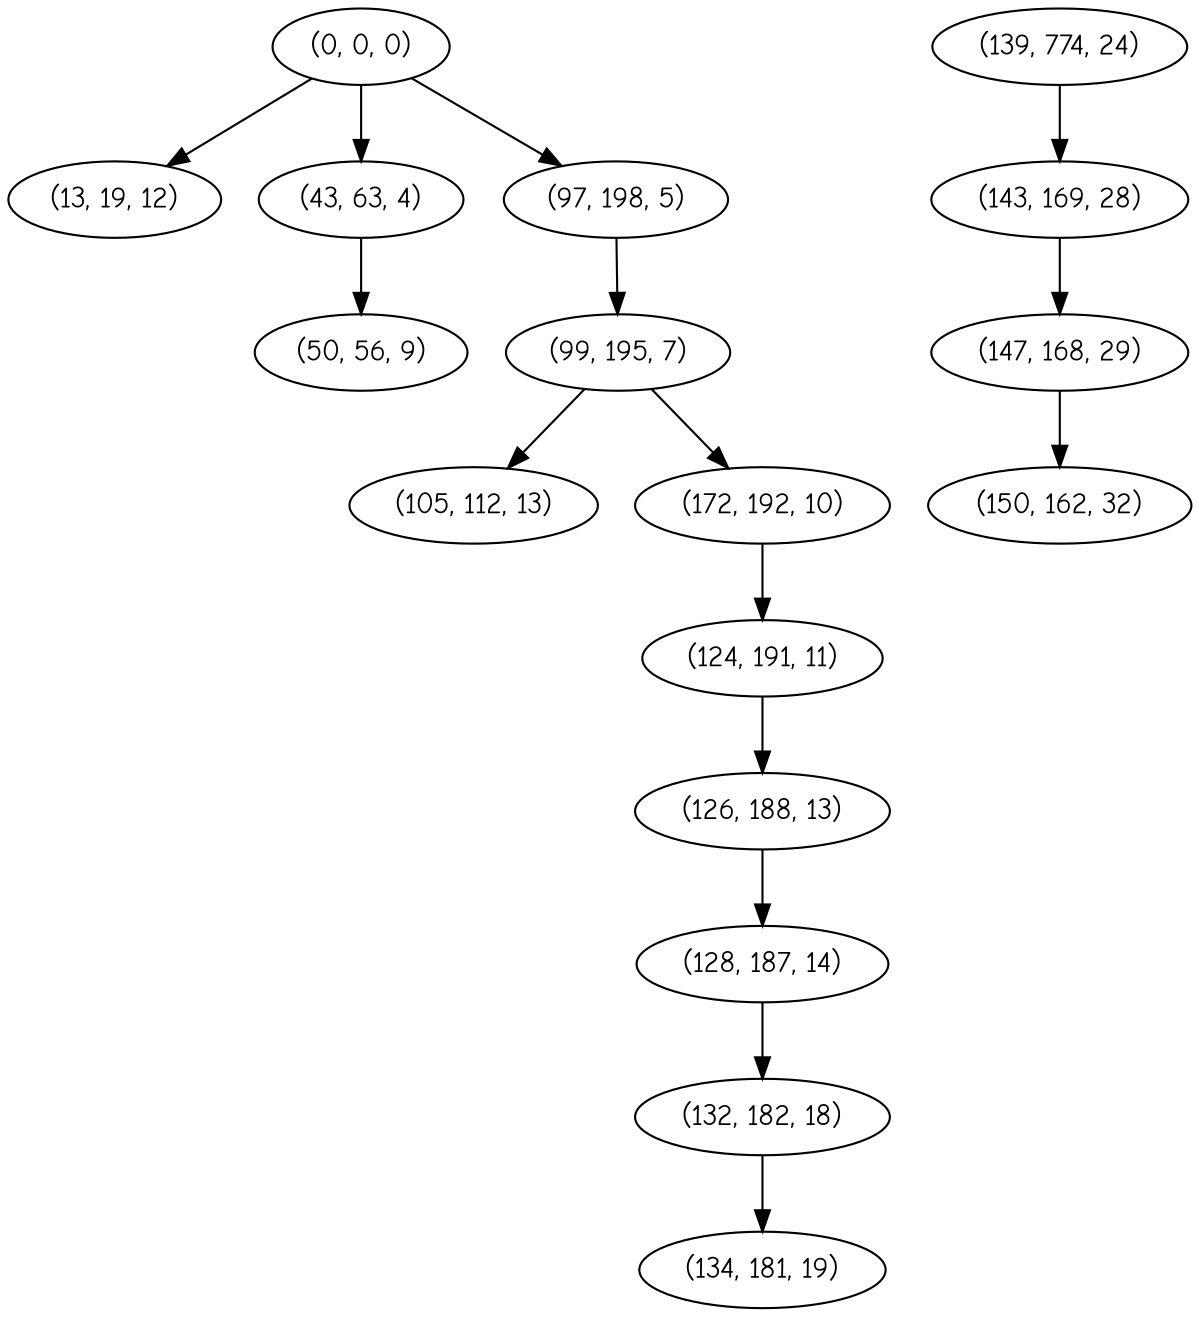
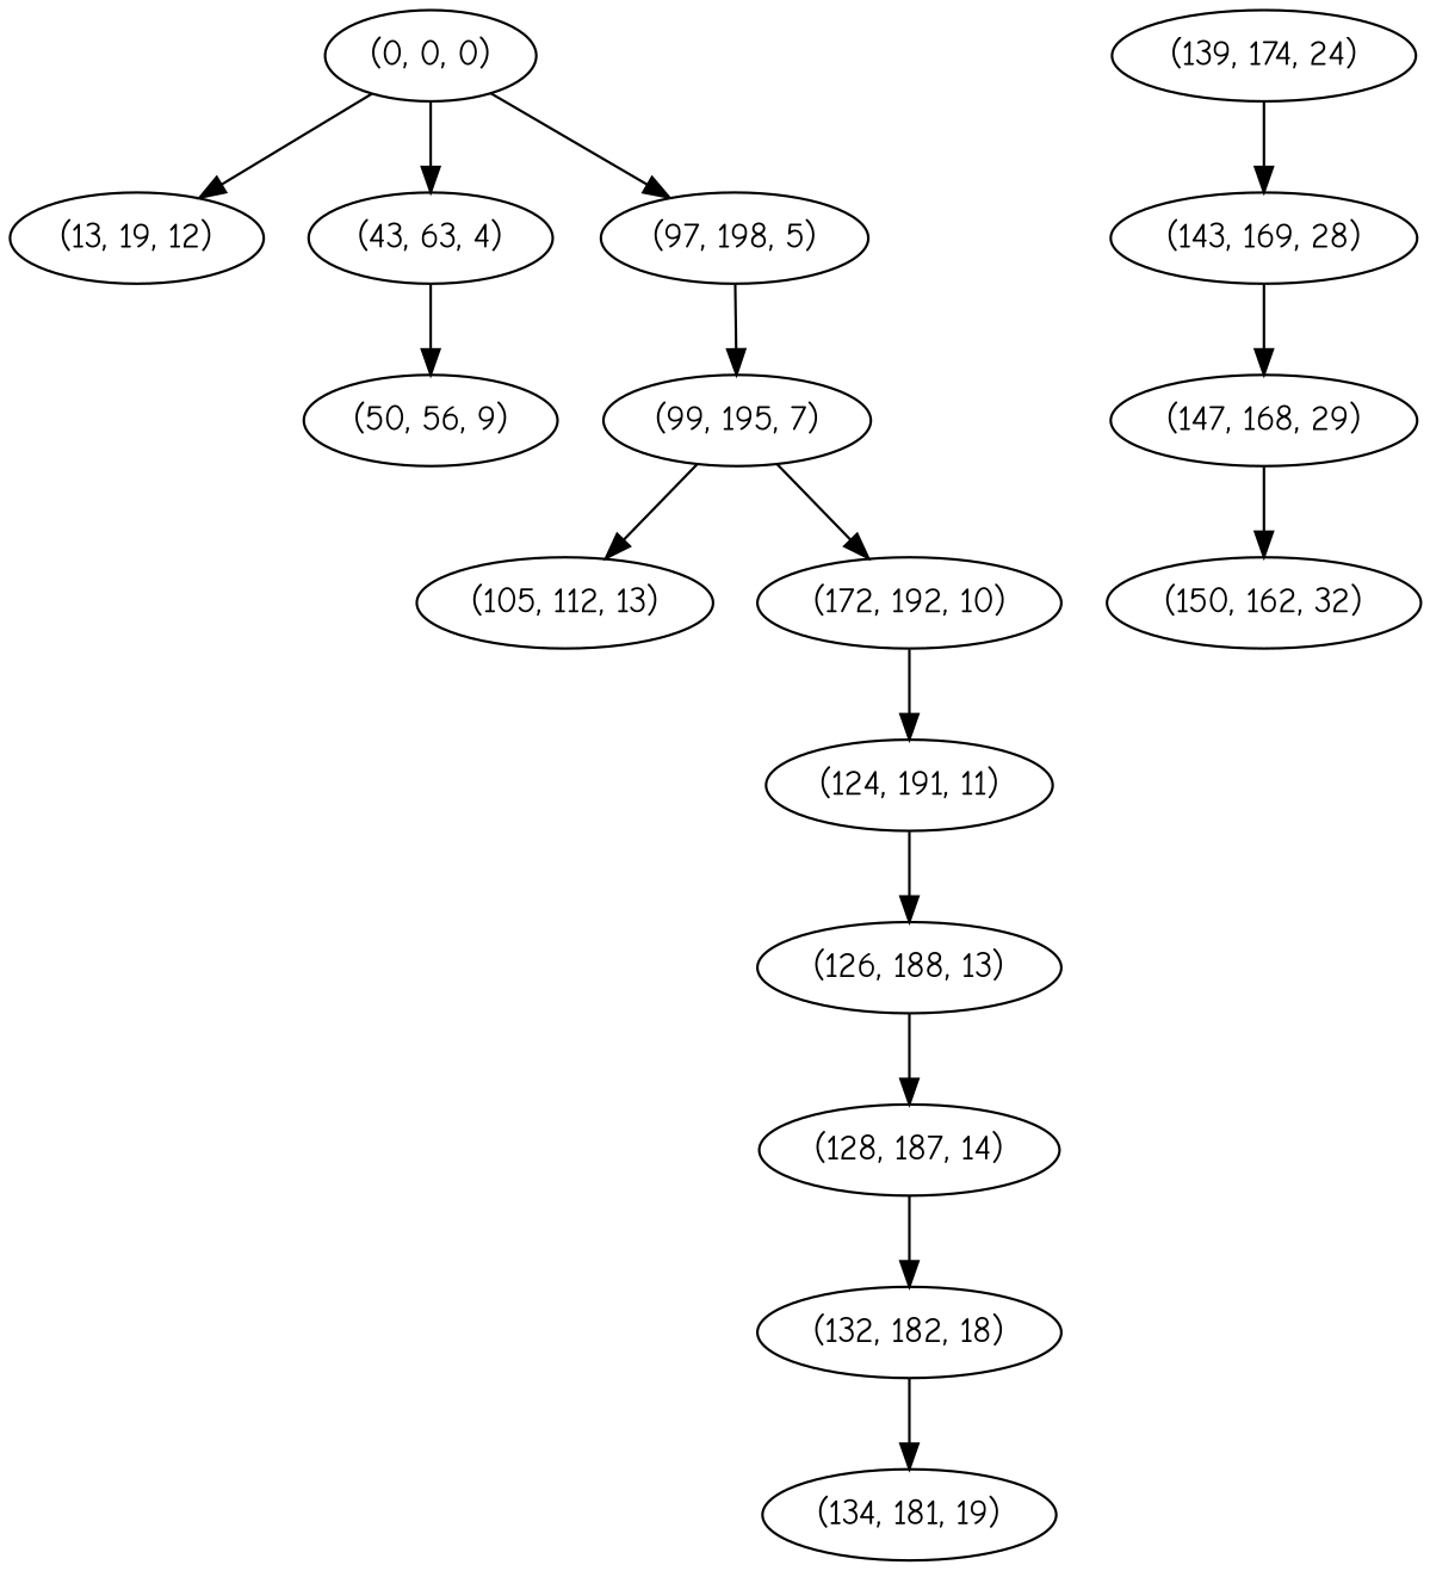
  digraph {
    fontname="Comic Neue"
    node [fontname="Comic Neue"]
    edge [fontname="Comic Neue"]
    "(0, 0, 0)"
    "(13, 19, 12)"
    "(43, 63, 4)"
    "(97, 198, 5)"
    "(50, 56, 9)"
    "(99, 195, 7)"
    "(105, 112, 13)"
    n8 [label="(172, 192, 10)"]
    "(124, 191, 11)"
    "(126, 188, 13)"
    "(128, 187, 14)"
    "(132, 182, 18)"
    "(134, 181, 19)"
-   "(139, 174, 24)" [label="(139, 774, 24)"]
+   "(139, 174, 24)"
    "(143, 169, 28)"
    "(147, 168, 29)"
    "(150, 162, 32)"
    "(0, 0, 0)" -> "(13, 19, 12)"
    "(0, 0, 0)" -> "(43, 63, 4)"
    "(0, 0, 0)" -> "(97, 198, 5)"
    "(43, 63, 4)" -> "(50, 56, 9)"
    "(97, 198, 5)" -> "(99, 195, 7)"
    "(99, 195, 7)" -> "(105, 112, 13)"
    "(99, 195, 7)" -> n8
    n8 -> "(124, 191, 11)"
    "(124, 191, 11)" -> "(126, 188, 13)"
    "(126, 188, 13)" -> "(128, 187, 14)"
    "(128, 187, 14)" -> "(132, 182, 18)"
    "(132, 182, 18)" -> "(134, 181, 19)"
    "(139, 174, 24)" -> "(143, 169, 28)"
    "(143, 169, 28)" -> "(147, 168, 29)"
    "(147, 168, 29)" -> "(150, 162, 32)"
  }
